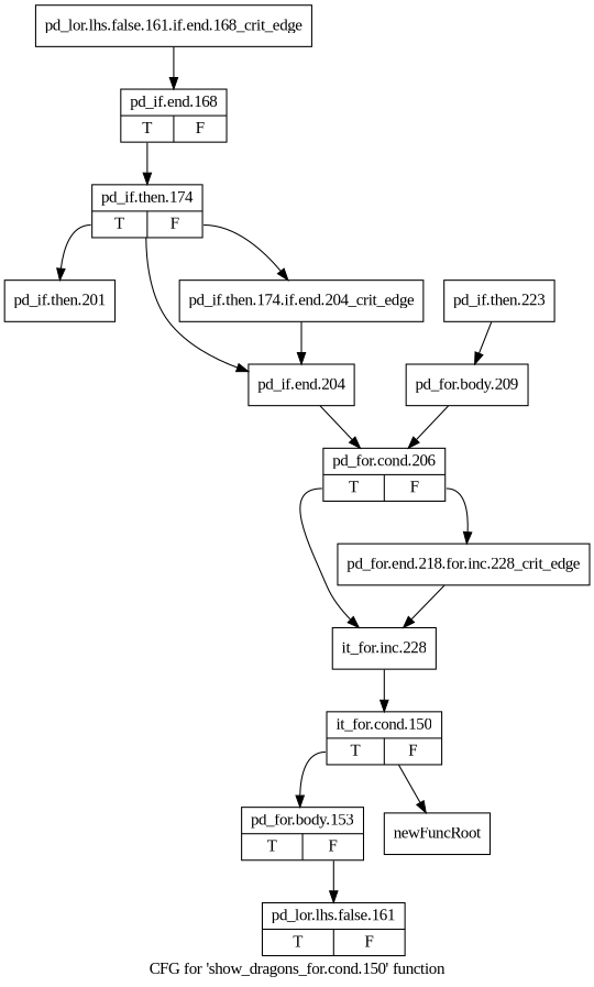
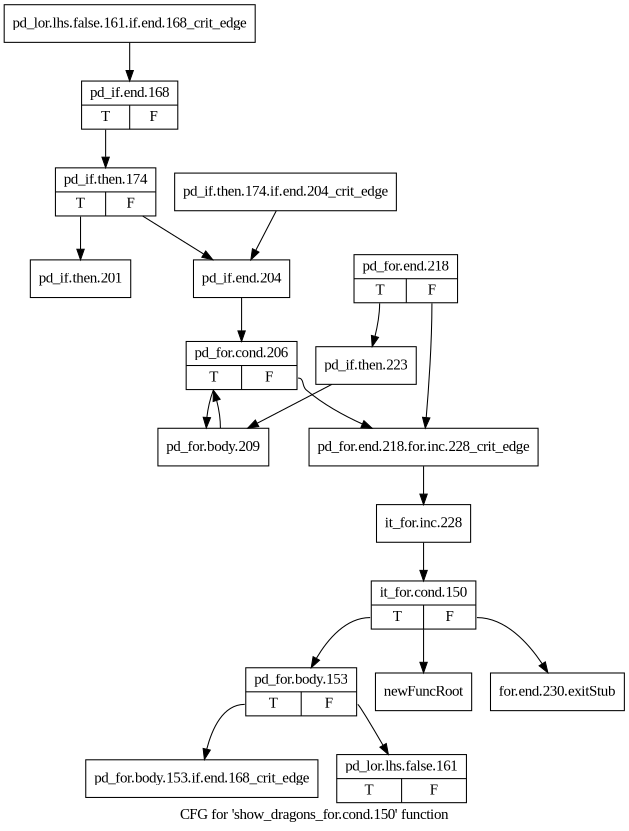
  digraph {
    fontname="Liberation Serif"
    label="CFG for 'show_dragons_for.cond.150' function"
    node [fontname="Liberation Serif" shape=record]
    edge [fontname="Liberation Serif"]
    n1 [label="{newFuncRoot}"]
    n2 [label="{it_for.cond.150|{<s0>T|<s1>F}}"]
+   n3 [label="{for.end.230.exitStub}"]
    n4 [label="{pd_for.body.153|{<s0>T|<s1>F}}"]
+   n5 [label="{pd_for.body.153.if.end.168_crit_edge}"]
    n6 [label="{pd_lor.lhs.false.161|{<s0>T|<s1>F}}"]
    n7 [label="{pd_if.end.168|{<s0>T|<s1>F}}"]
    n8 [label="{pd_if.then.174|{<s0>T|<s1>F}}"]
    n9 [label="{pd_lor.lhs.false.161.if.end.168_crit_edge}"]
    n10 [label="{it_for.inc.228}"]
    n11 [label="{pd_if.then.201}"]
    n12 [label="{pd_if.then.174.if.end.204_crit_edge}"]
    n13 [label="{pd_if.end.204}"]
    n14 [label="{pd_for.cond.206|{<s0>T|<s1>F}}"]
    n15 [label="{pd_for.body.209}"]
    n16 [label="{pd_for.end.218.for.inc.228_crit_edge}"]
+   n17 [label="{pd_for.end.218|{<s0>T|<s1>F}}"]
    n18 [label="{pd_if.then.223}"]
    n2 -> n1
+   n2 -> n3 [tailport=s1]
    n2 -> n4 [tailport=s0]
+   n4 -> n5 [tailport=s0]
    n4 -> n6 [tailport=s1]
    n7 -> n8 [tailport=s0]
    n8 -> n11 [tailport=s0]
-   n8 -> n12 [tailport=s1]
    n8 -> n13
    n9 -> n7
    n10 -> n2
    n12 -> n13
    n13 -> n14
-   n14 -> n10 [tailport=s0]
+   n14 -> n15 [tailport=s0]
    n14 -> n16 [tailport=s1]
    n15 -> n14
    n16 -> n10
+   n17 -> n16 [tailport=s1]
+   n17 -> n18 [tailport=s0]
    n18 -> n15
  }
